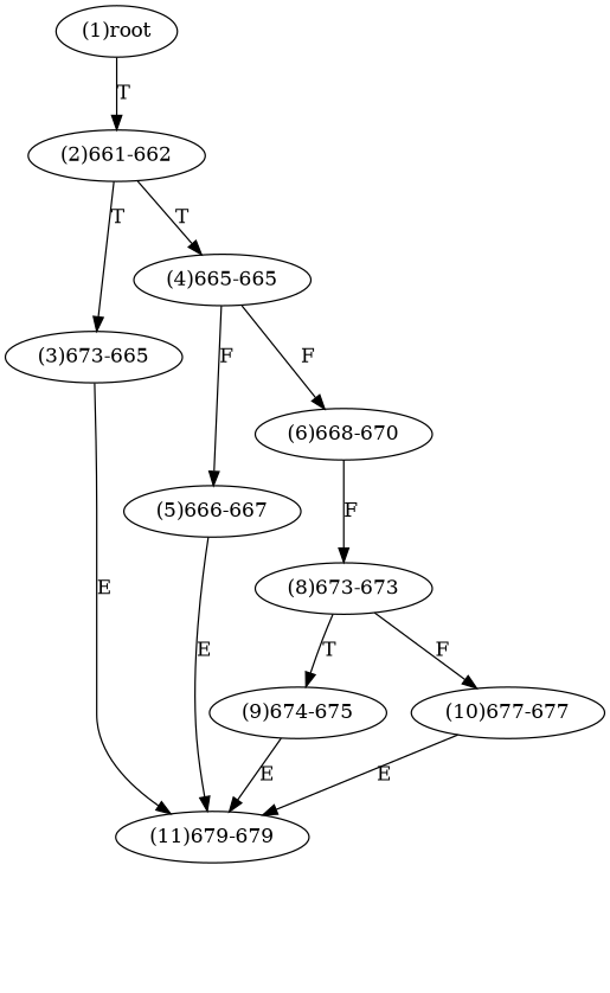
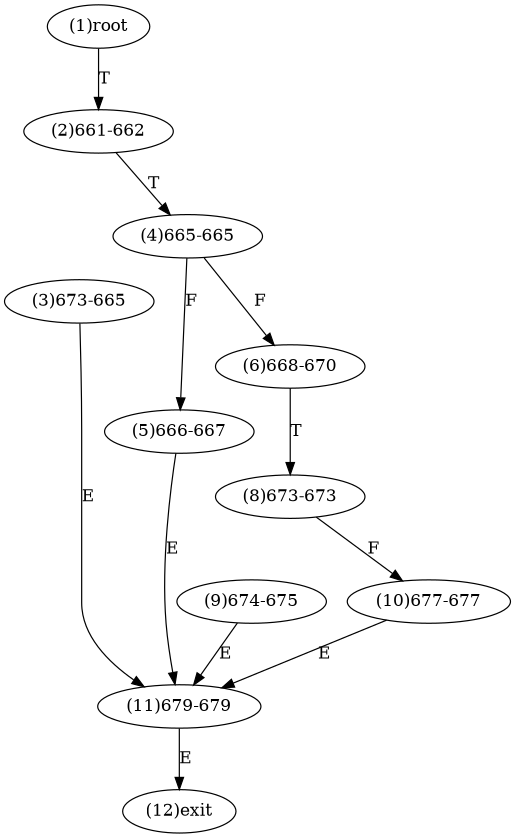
  digraph {
    n1 [label="(1)root"]
    n2 [label="(2)661-662"]
    n3 [label="(3)673-665"]
    n4 [label="(4)665-665"]
    n5 [label="(11)679-679"]
    n6 [label="(5)666-667"]
    n7 [label="(6)668-670"]
+   n8 [label="(12)exit"]
    n9 [label="(8)673-673"]
    n10 [label="(9)674-675"]
    n11 [label="(10)677-677"]
    n1 -> n2 [label=T]
-   n2 -> n3 [label=T]
    n2 -> n4 [label=T]
    n3 -> n5 [label=E]
    n4 -> n6 [label=F]
    n4 -> n7 [label=F]
+   n5 -> n8 [label=E]
    n6 -> n5 [label=E]
-   n7 -> n9 [label=F]
-   n9 -> n10 [label=T]
+   n7 -> n9 [label=T]
    n9 -> n11 [label=F]
    n10 -> n5 [label=E]
    n11 -> n5 [label=E]
  }
